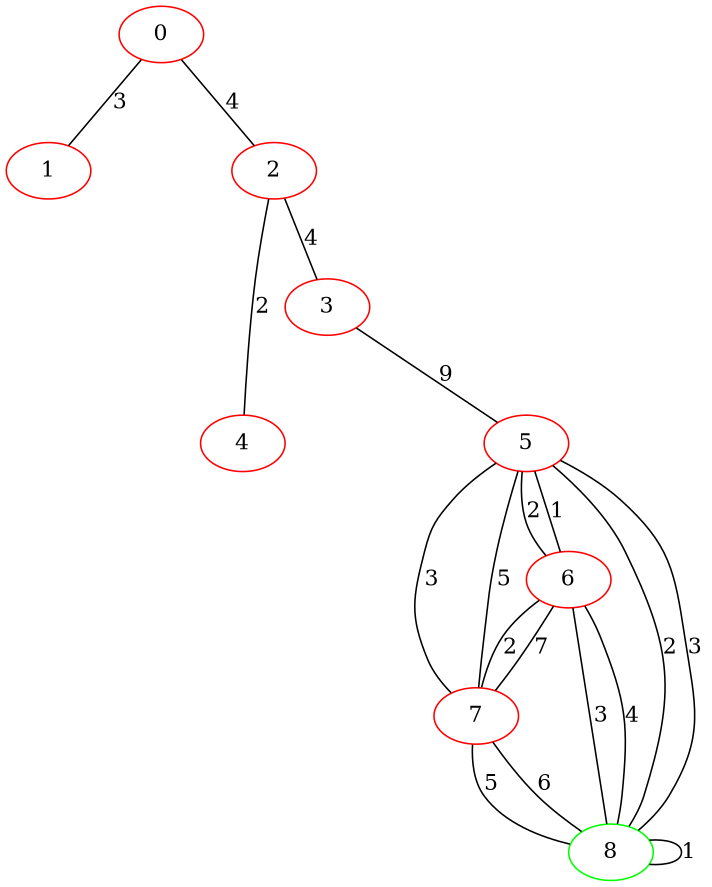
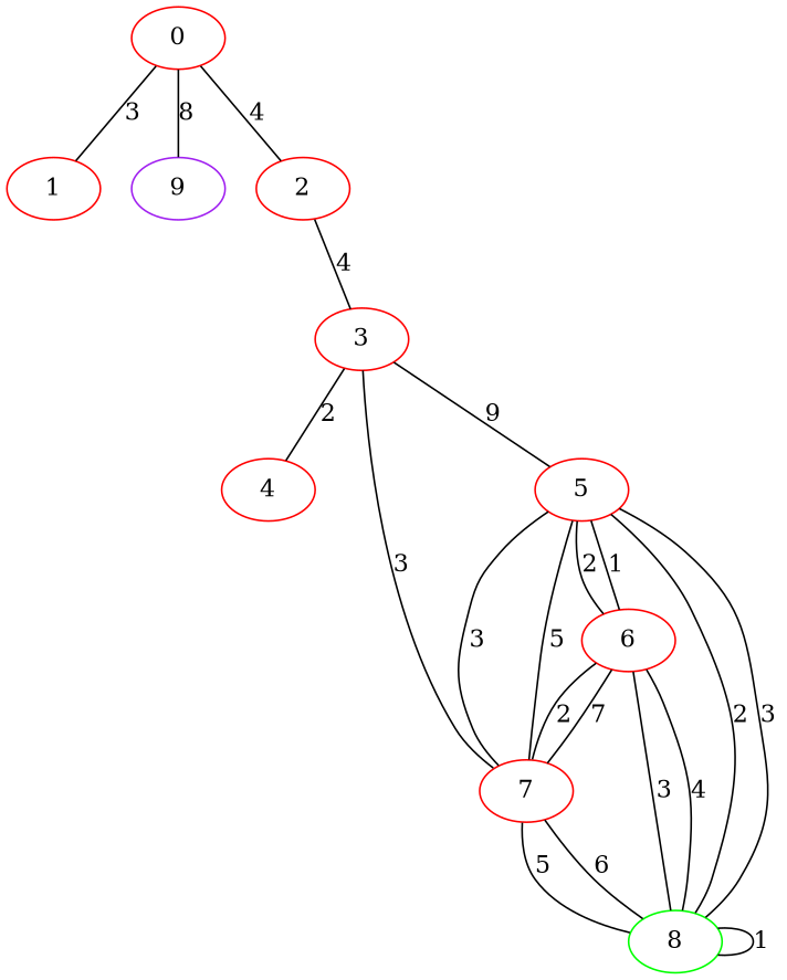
  graph {
    node [color=red weight=1]
    0
    1
+   9 [color=purple weight=4]
    2
    4
    3
    5
    7
    6
    8 [color=green weight=2]
    0 -- 1 [label=3]
+   0 -- 9 [label=8]
    0 -- 2 [label=4]
-   2 -- 4 [label=2]
+   3 -- 4 [label=2]
    2 -- 3 [label=4]
    3 -- 5 [label=9]
+   3 -- 7 [label=3]
    5 -- 7 [label=3]
    5 -- 7 [label=5]
    5 -- 6 [label=1]
    5 -- 6 [label=2]
    5 -- 8 [label=2]
    5 -- 8 [label=3]
    7 -- 8 [label=5]
    7 -- 8 [label=6]
    6 -- 7 [label=2]
    6 -- 7 [label=7]
    6 -- 8 [label=3]
    6 -- 8 [label=4]
    8 -- 8 [label=1]
  }
